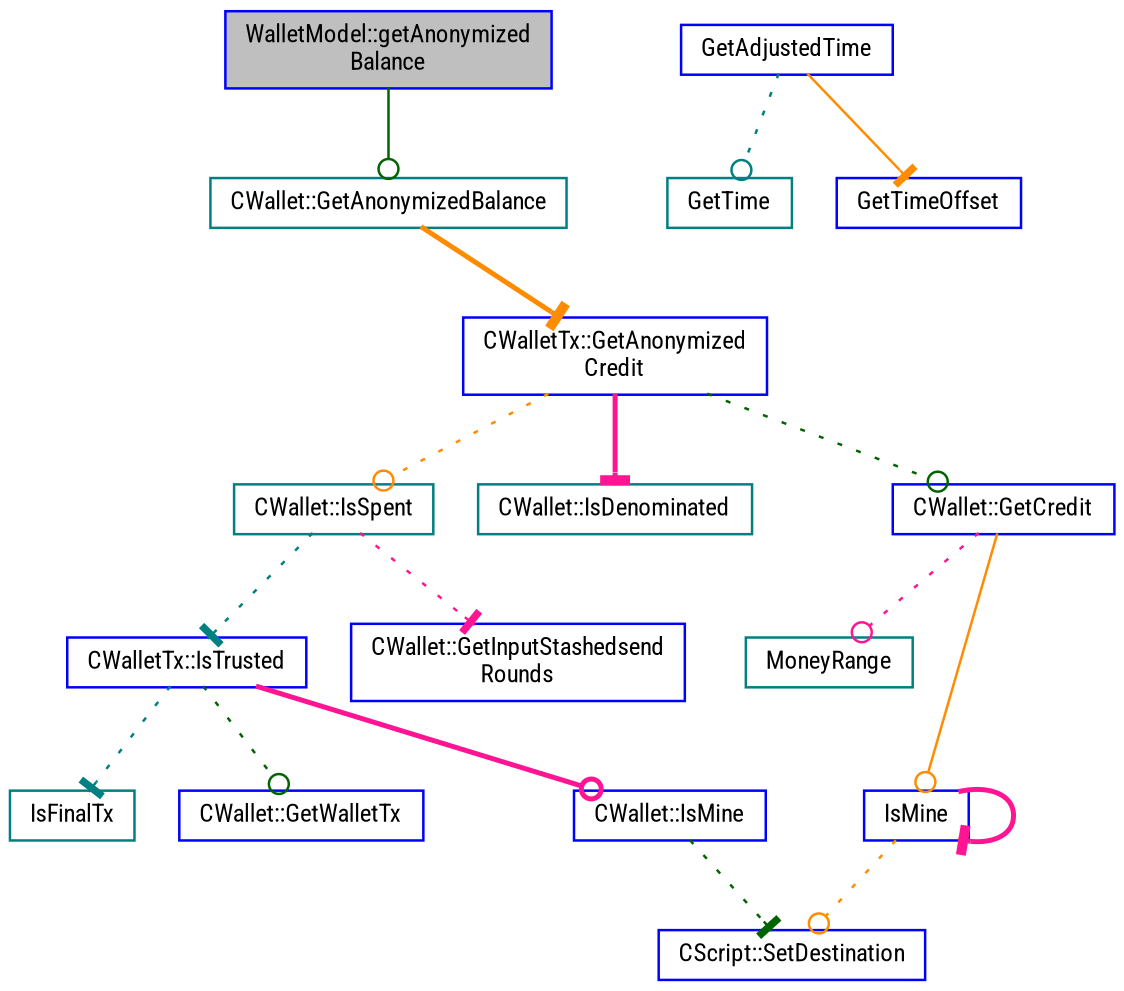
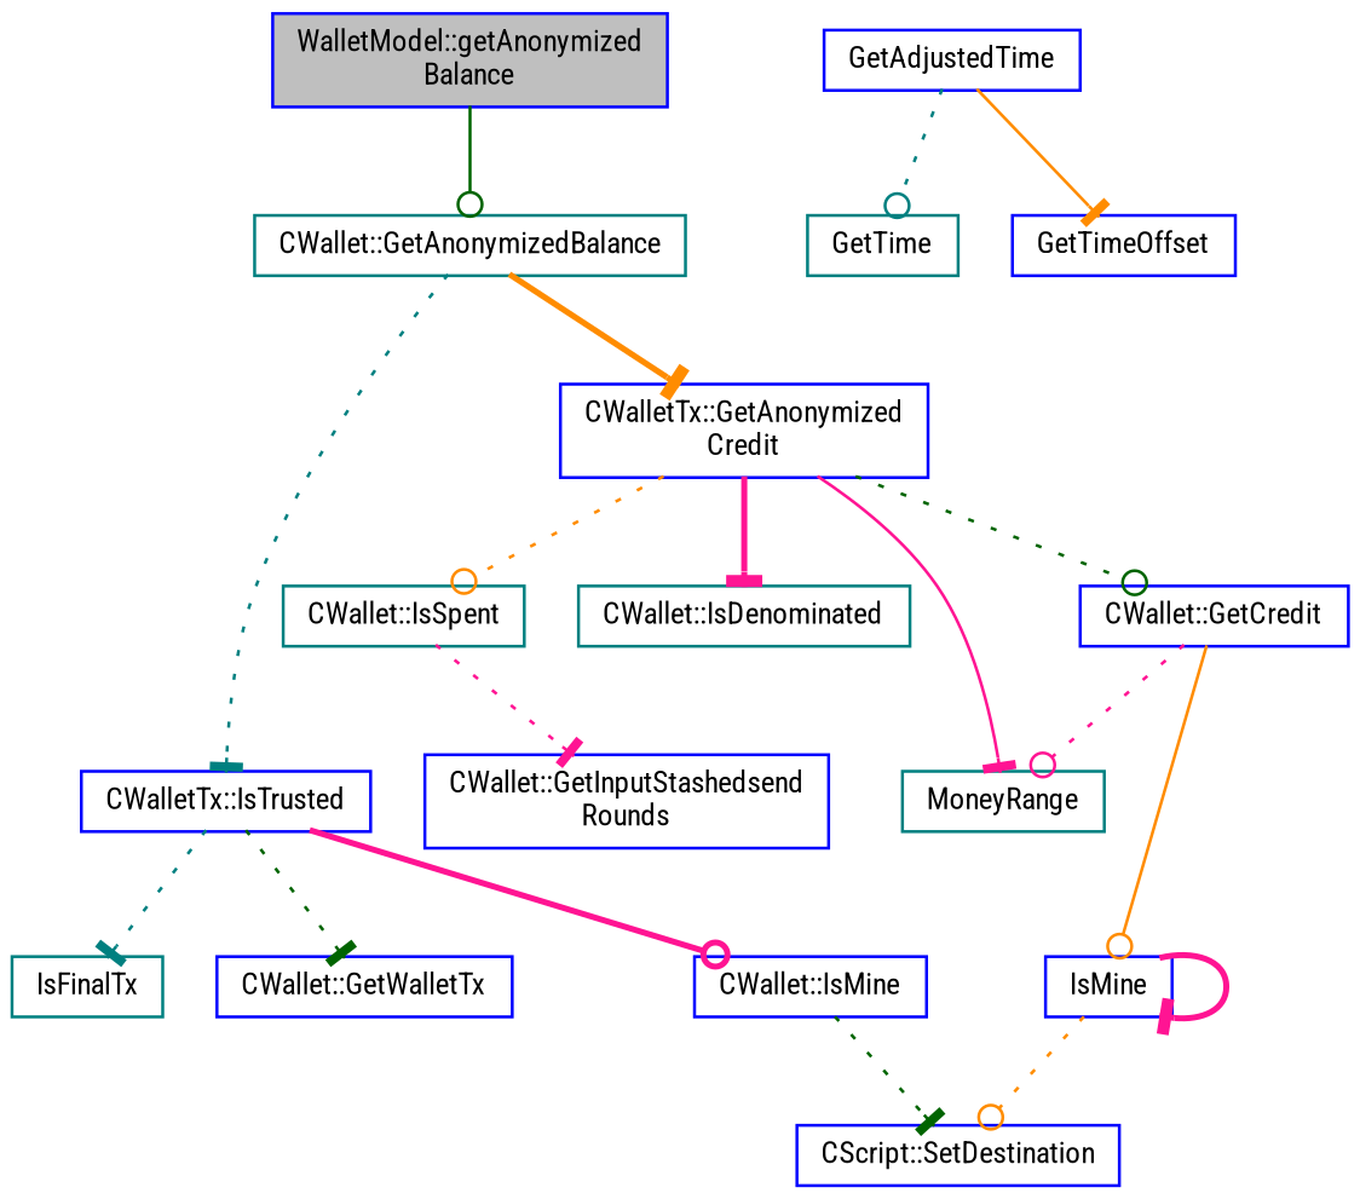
  digraph {
    fontname="Roboto Condensed"
    rankdir=TB
    node [color=blue fillcolor=white fontname="Roboto Condensed" fontsize=10 shape=record style=filled]
    edge [arrowhead=odot color=deeppink fontname="Roboto Condensed" fontsize=10 labelfontname=Helvetica labelfontsize=10 style=dotted]
    n1 [fillcolor=grey75 fontcolor=black height=0.2 label="WalletModel::getAnonymized\lBalance" width=0.4]
    n2 [color=teal height=0.2 label="CWallet::GetAnonymizedBalance" width=0.4]
    n3 [height=0.2 label="CWalletTx::IsTrusted" width=0.4]
    n4 [height=0.2 label="CWalletTx::GetAnonymized\lCredit" width=0.4]
    n5 [color=teal height=0.2 label=IsFinalTx width=0.4]
    n6 [height=0.2 label="CWallet::GetWalletTx" width=0.4]
    n7 [height=0.2 label="CWallet::IsMine" width=0.4]
    n8 [color=teal height=0.2 label="CWallet::IsSpent" width=0.4]
    n9 [color=teal height=0.2 label="CWallet::IsDenominated" width=0.4]
    n10 [height=0.2 label="CWallet::GetCredit" width=0.4]
    n11 [color=teal height=0.2 label=MoneyRange width=0.4]
    n12 [height=0.2 label="CScript::SetDestination" width=0.4]
    n13 [height=0.2 label=GetAdjustedTime width=0.4]
    n14 [color=teal height=0.2 label=GetTime width=0.4]
    n15 [height=0.2 label=GetTimeOffset width=0.4]
    n16 [height=0.2 label=IsMine width=0.4]
    n17 [height=0.2 label="CWallet::GetInputStashedsend\lRounds" width=0.4]
    n1 -> n2 [color=darkgreen style=solid]
-   n8 -> n3 [arrowhead=tee color=teal]
+   n2 -> n3 [arrowhead=tee color=teal]
    n2 -> n4 [arrowhead=tee color=darkorange style=bold]
    n3 -> n5 [arrowhead=tee color=teal]
-   n3 -> n6 [color=darkgreen]
+   n3 -> n6 [arrowhead=tee color=darkgreen]
    n3 -> n7 [style=bold]
    n4 -> n8 [color=darkorange]
    n4 -> n9 [arrowhead=tee style=bold]
    n4 -> n10 [color=darkgreen]
+   n4 -> n11 [arrowhead=tee style=solid]
    n7 -> n12 [arrowhead=tee color=darkgreen]
    n8 -> n17 [arrowhead=tee]
    n10 -> n11
    n10 -> n16 [color=darkorange style=solid]
    n13 -> n14 [color=teal]
    n13 -> n15 [arrowhead=tee color=darkorange style=solid]
    n16 -> n12 [color=darkorange]
    n16 -> n16 [arrowhead=tee style=bold]
  }
